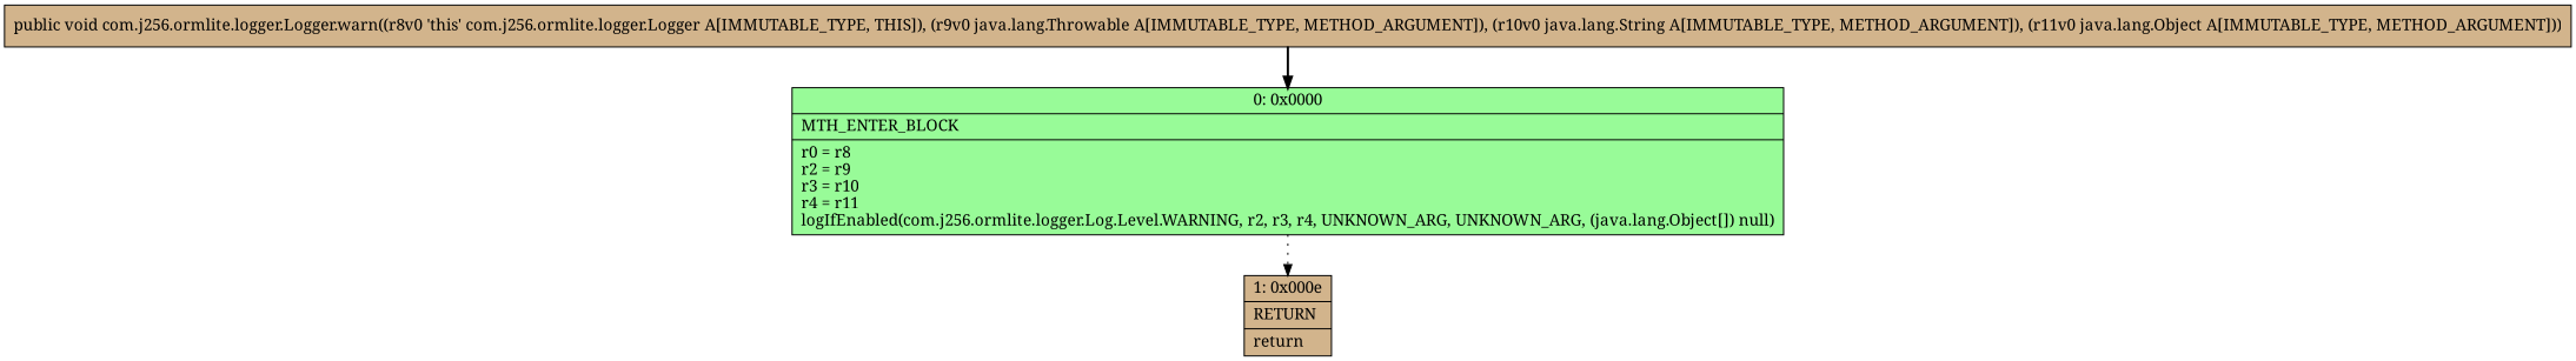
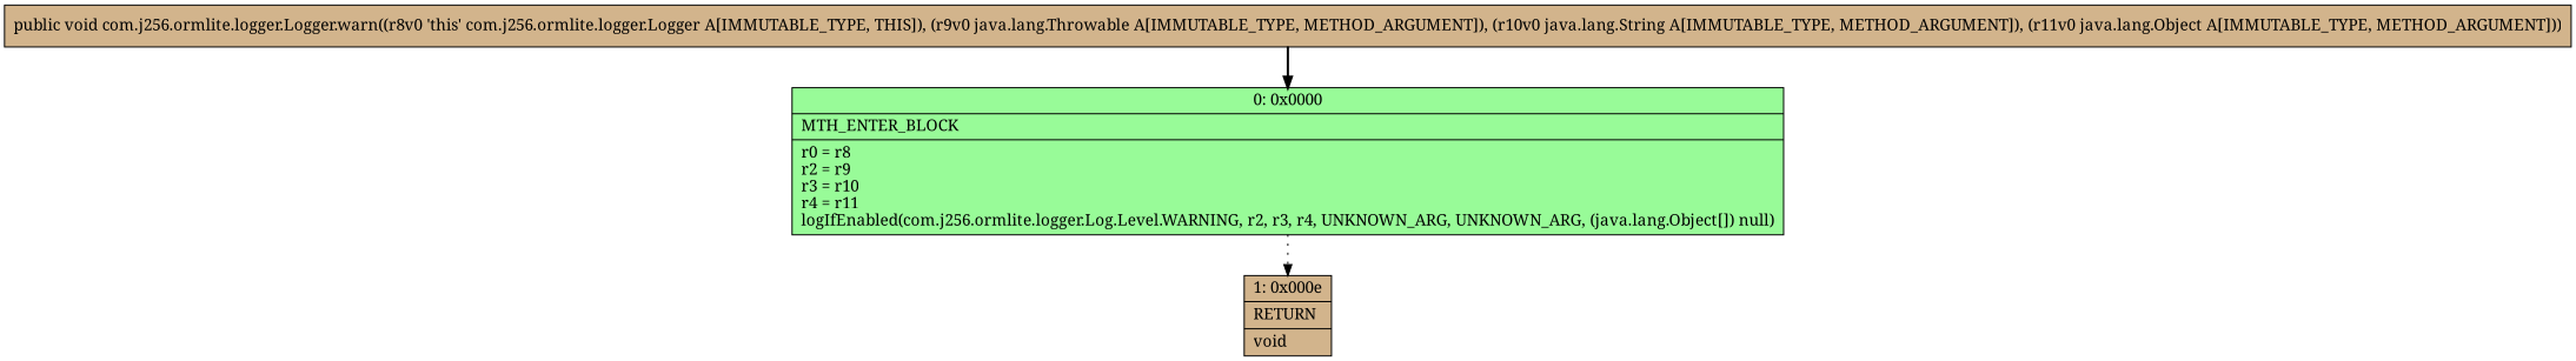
  digraph {
    fontname="Noto Serif"
    node [shape=record style=filled fillcolor=tan fontname="Noto Serif"]
    edge [fontname="Noto Serif"]
    n1 [label="{0\:\ 0x0000|MTH_ENTER_BLOCK\l|r0 = r8\lr2 = r9\lr3 = r10\lr4 = r11\llogIfEnabled(com.j256.ormlite.logger.Log.Level.WARNING, r2, r3, r4, UNKNOWN_ARG, UNKNOWN_ARG, (java.lang.Object[]) null)\l}" fillcolor=palegreen]
-   n2 [label="{1\:\ 0x000e|RETURN\l|return\l}"]
+   n2 [label="{1\:\ 0x000e|RETURN\l|void\l}"]
    n3 [label="{public void com.j256.ormlite.logger.Logger.warn((r8v0 'this' com.j256.ormlite.logger.Logger A[IMMUTABLE_TYPE, THIS]), (r9v0 java.lang.Throwable A[IMMUTABLE_TYPE, METHOD_ARGUMENT]), (r10v0 java.lang.String A[IMMUTABLE_TYPE, METHOD_ARGUMENT]), (r11v0 java.lang.Object A[IMMUTABLE_TYPE, METHOD_ARGUMENT])) }"]
    n1 -> n2 [style=dotted]
    n3 -> n1 [style=bold]
  }
